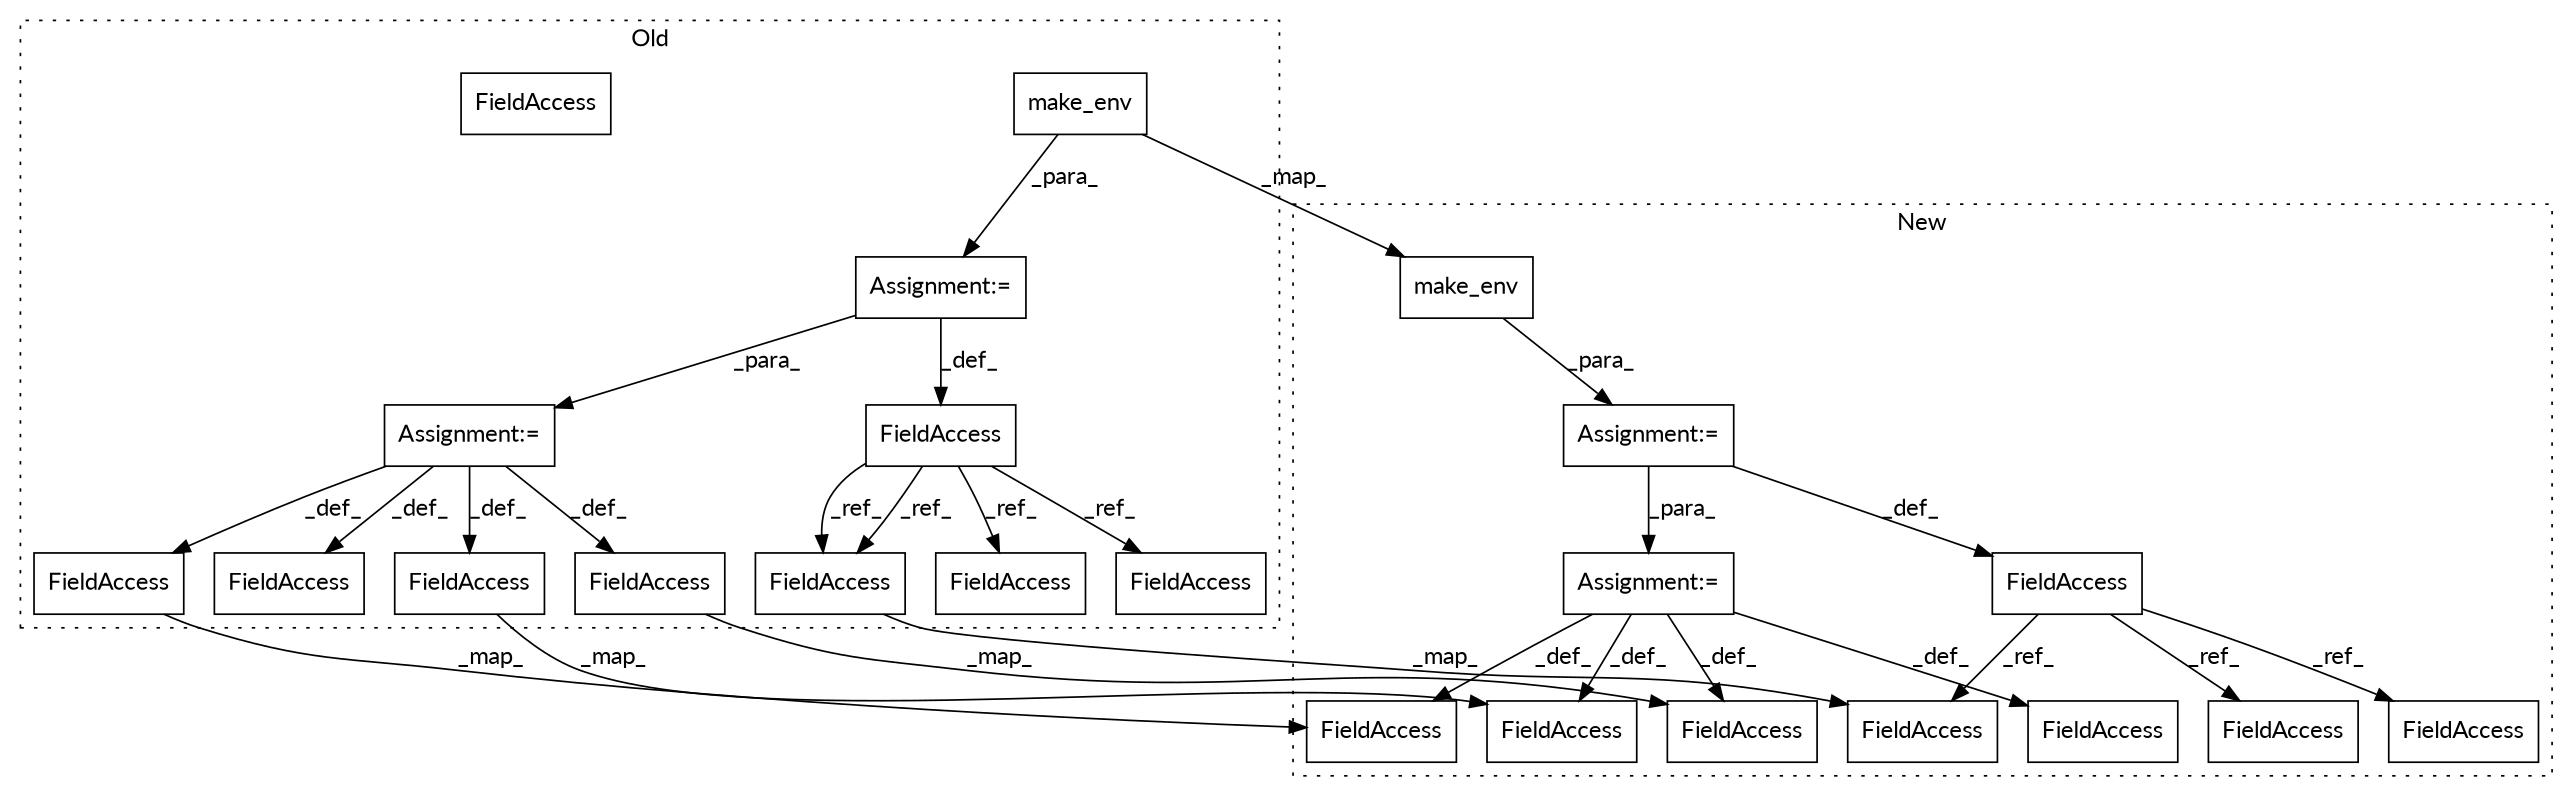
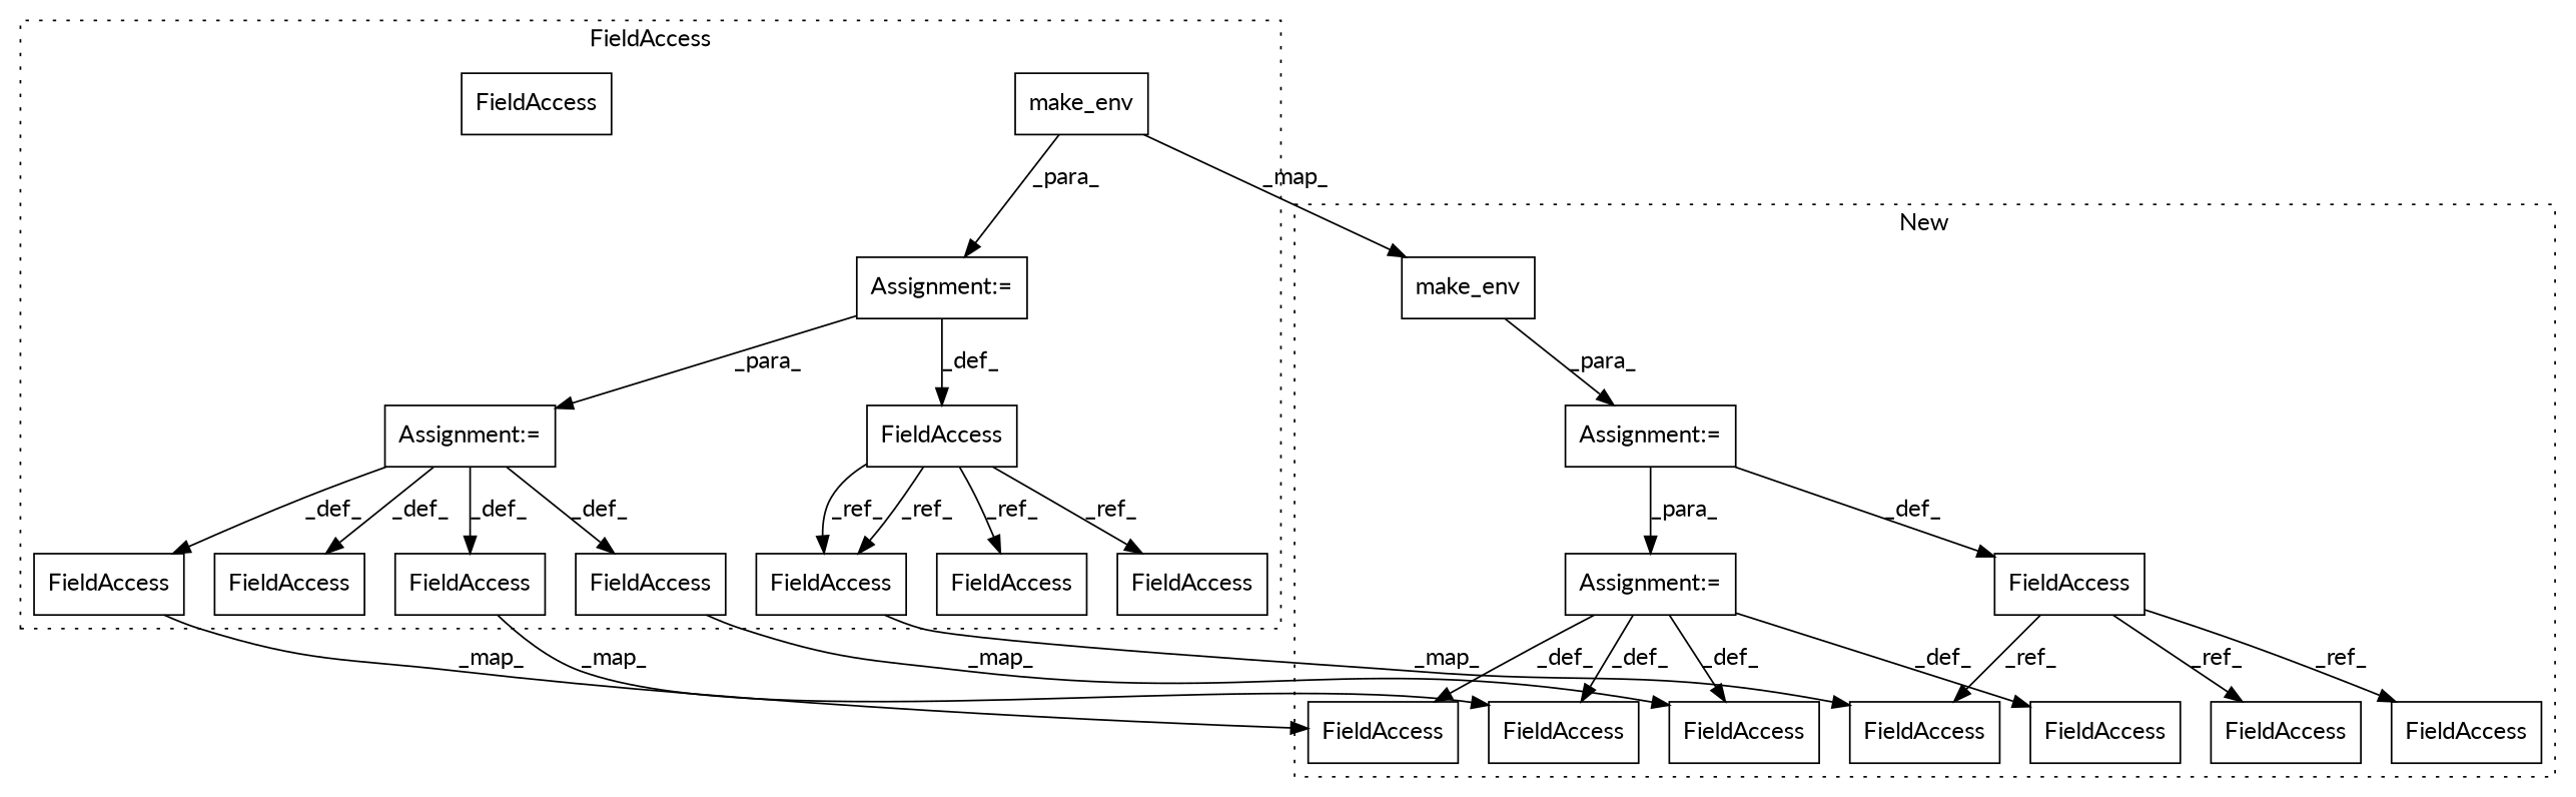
  digraph {
    fontname=Lato
    node [a=22 l=3 s=1768 shape=box fontname=Lato]
    edge [fontname=Lato]
    n1 [a=32 l=10 label=make_env s=1359]
    n2 [a=7 l=14 label="Assignment:=" s=1345]
    n3 [l=4 label=FieldAccess s=1341]
    n4 [l=4 label=FieldAccess s=1527]
    n5 [l=4 label=FieldAccess s=1559]
    n6 [label=FieldAccess s=1507]
    n7 [a=7 l=1 label="Assignment:=" s=1510]
    n8 [l=4 label=FieldAccess]
    n9 [l=10 label=FieldAccess s=1715]
    n10 [l=5 label=FieldAccess s=1659]
    n11 [l=11 label=FieldAccess s=2870]
    n12 [l=4 label=FieldAccess]
    n13 [a=32 l=10 label=make_env s=1344]
    n14 [a=7 l=1 label="Assignment:=" s=1405]
    n15 [label=FieldAccess s=1340]
    n16 [label=FieldAccess s=1402]
    n17 [label=FieldAccess s=1450]
    n18 [label=FieldAccess s=1422]
    n19 [a=7 l=1 label="Assignment:=" s=1343]
    n20 [label=FieldAccess s=1655]
    n21 [l=10 label=FieldAccess s=1602]
    n22 [l=5 label=FieldAccess s=1546]
    n23 [l=11 label=FieldAccess s=2756]
    subgraph cluster_1 {
-     label=Old
+     label=FieldAccess
      style=dotted
      n1
      n2
      n3
      n4
      n5
      n6
      n7
      n8
      n9
      n10
      n11
      n12
    }
    subgraph cluster_2 {
      label=New
      style=dotted
      n13
      n14
      n15
      n16
      n17
      n18
      n19
      n20
      n21
      n22
      n23
    }
    n1 -> n2 [label=_para_]
    n1 -> n13 [label=_map_]
    n2 -> n3 [label=_def_]
    n2 -> n7 [label=_para_]
    n3 -> n4 [label=_ref_]
    n3 -> n5 [label=_ref_]
    n3 -> n12 [label=_ref_]
    n3 -> n12 [label=_ref_]
    n7 -> n6 [label=_def_]
    n7 -> n9 [label=_def_]
    n7 -> n10 [label=_def_]
    n7 -> n11 [label=_def_]
    n9 -> n21 [label=_map_]
    n10 -> n22 [label=_map_]
    n11 -> n23 [label=_map_]
    n12 -> n20 [label=_map_]
    n13 -> n19 [label=_para_]
    n14 -> n16 [label=_def_]
    n14 -> n21 [label=_def_]
    n14 -> n22 [label=_def_]
    n14 -> n23 [label=_def_]
    n15 -> n17 [label=_ref_]
    n15 -> n18 [label=_ref_]
    n15 -> n20 [label=_ref_]
    n19 -> n14 [label=_para_]
    n19 -> n15 [label=_def_]
  }
